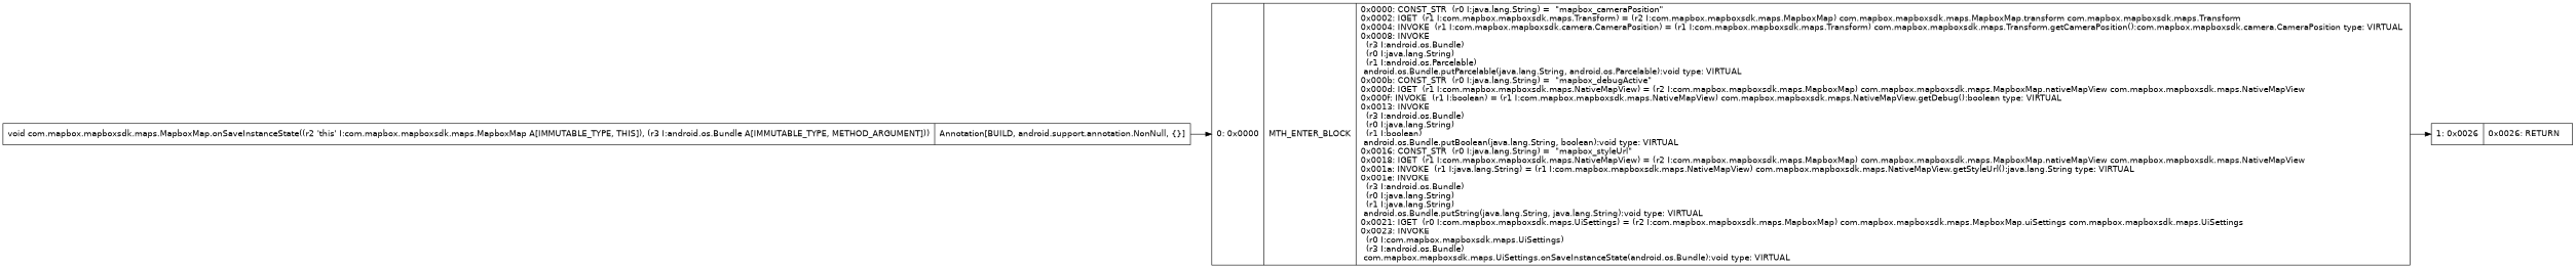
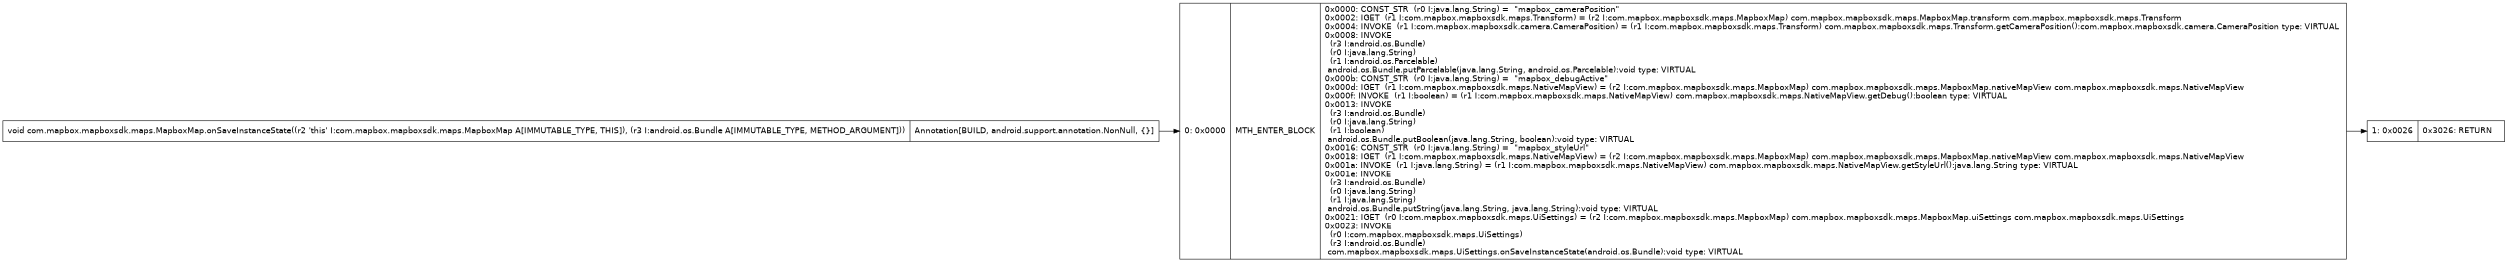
  digraph {
    rankdir=LR
    fontname="DejaVu Sans"
    node [shape=record fontname="DejaVu Sans"]
    edge [fontname="DejaVu Sans"]
    n1 [label="{0\:\ 0x0000|MTH_ENTER_BLOCK\l|0x0000: CONST_STR  (r0 I:java.lang.String) =  \"mapbox_cameraPosition\" \l0x0002: IGET  (r1 I:com.mapbox.mapboxsdk.maps.Transform) = (r2 I:com.mapbox.mapboxsdk.maps.MapboxMap) com.mapbox.mapboxsdk.maps.MapboxMap.transform com.mapbox.mapboxsdk.maps.Transform \l0x0004: INVOKE  (r1 I:com.mapbox.mapboxsdk.camera.CameraPosition) = (r1 I:com.mapbox.mapboxsdk.maps.Transform) com.mapbox.mapboxsdk.maps.Transform.getCameraPosition():com.mapbox.mapboxsdk.camera.CameraPosition type: VIRTUAL \l0x0008: INVOKE  \l  (r3 I:android.os.Bundle)\l  (r0 I:java.lang.String)\l  (r1 I:android.os.Parcelable)\l android.os.Bundle.putParcelable(java.lang.String, android.os.Parcelable):void type: VIRTUAL \l0x000b: CONST_STR  (r0 I:java.lang.String) =  \"mapbox_debugActive\" \l0x000d: IGET  (r1 I:com.mapbox.mapboxsdk.maps.NativeMapView) = (r2 I:com.mapbox.mapboxsdk.maps.MapboxMap) com.mapbox.mapboxsdk.maps.MapboxMap.nativeMapView com.mapbox.mapboxsdk.maps.NativeMapView \l0x000f: INVOKE  (r1 I:boolean) = (r1 I:com.mapbox.mapboxsdk.maps.NativeMapView) com.mapbox.mapboxsdk.maps.NativeMapView.getDebug():boolean type: VIRTUAL \l0x0013: INVOKE  \l  (r3 I:android.os.Bundle)\l  (r0 I:java.lang.String)\l  (r1 I:boolean)\l android.os.Bundle.putBoolean(java.lang.String, boolean):void type: VIRTUAL \l0x0016: CONST_STR  (r0 I:java.lang.String) =  \"mapbox_styleUrl\" \l0x0018: IGET  (r1 I:com.mapbox.mapboxsdk.maps.NativeMapView) = (r2 I:com.mapbox.mapboxsdk.maps.MapboxMap) com.mapbox.mapboxsdk.maps.MapboxMap.nativeMapView com.mapbox.mapboxsdk.maps.NativeMapView \l0x001a: INVOKE  (r1 I:java.lang.String) = (r1 I:com.mapbox.mapboxsdk.maps.NativeMapView) com.mapbox.mapboxsdk.maps.NativeMapView.getStyleUrl():java.lang.String type: VIRTUAL \l0x001e: INVOKE  \l  (r3 I:android.os.Bundle)\l  (r0 I:java.lang.String)\l  (r1 I:java.lang.String)\l android.os.Bundle.putString(java.lang.String, java.lang.String):void type: VIRTUAL \l0x0021: IGET  (r0 I:com.mapbox.mapboxsdk.maps.UiSettings) = (r2 I:com.mapbox.mapboxsdk.maps.MapboxMap) com.mapbox.mapboxsdk.maps.MapboxMap.uiSettings com.mapbox.mapboxsdk.maps.UiSettings \l0x0023: INVOKE  \l  (r0 I:com.mapbox.mapboxsdk.maps.UiSettings)\l  (r3 I:android.os.Bundle)\l com.mapbox.mapboxsdk.maps.UiSettings.onSaveInstanceState(android.os.Bundle):void type: VIRTUAL \l}"]
-   n2 [label="{1\:\ 0x0026|0x0026: RETURN   \l}"]
+   n2 [label="{1\:\ 0x0026|0x3026: RETURN   \l}"]
    n3 [label="{void com.mapbox.mapboxsdk.maps.MapboxMap.onSaveInstanceState((r2 'this' I:com.mapbox.mapboxsdk.maps.MapboxMap A[IMMUTABLE_TYPE, THIS]), (r3 I:android.os.Bundle A[IMMUTABLE_TYPE, METHOD_ARGUMENT]))  | Annotation[BUILD, android.support.annotation.NonNull, \{\}]\l}"]
    n1 -> n2
    n3 -> n1
  }
